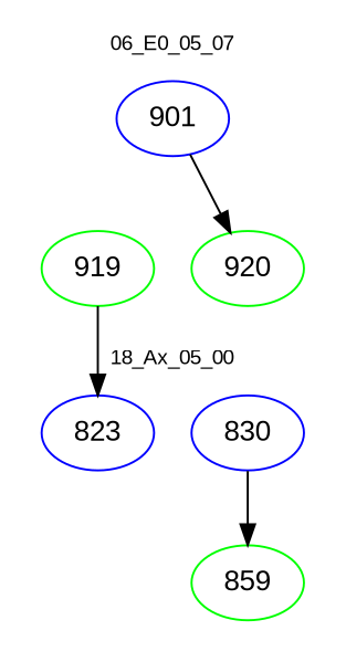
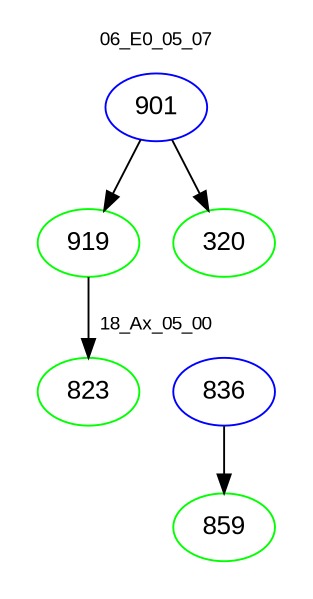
  digraph {
    fontname="Liberation Sans"
    node [color=green fontname="Liberation Sans"]
    edge [color=black fontname="Liberation Sans"]
-   n1 [color=blue label=830]
-   n2 [color=blue label=823]
+   n1 [color=blue label=836]
+   n2 [label=823]
    n3 [label=859]
    n4 [color=blue label=901]
    n5 [label=919]
-   n6 [label=920]
+   n6 [label=320]
    subgraph cluster_1 {
      color=white
      fontsize=10
      label="18_Ax_05_00"
      n1
      n2
      n3
    }
    subgraph cluster_2 {
      color=white
      fontsize=10
      label="06_E0_05_07"
      n4
      n5
      n6
    }
    n1 -> n3
+   n4 -> n5
    n4 -> n6
    n5 -> n2
  }
